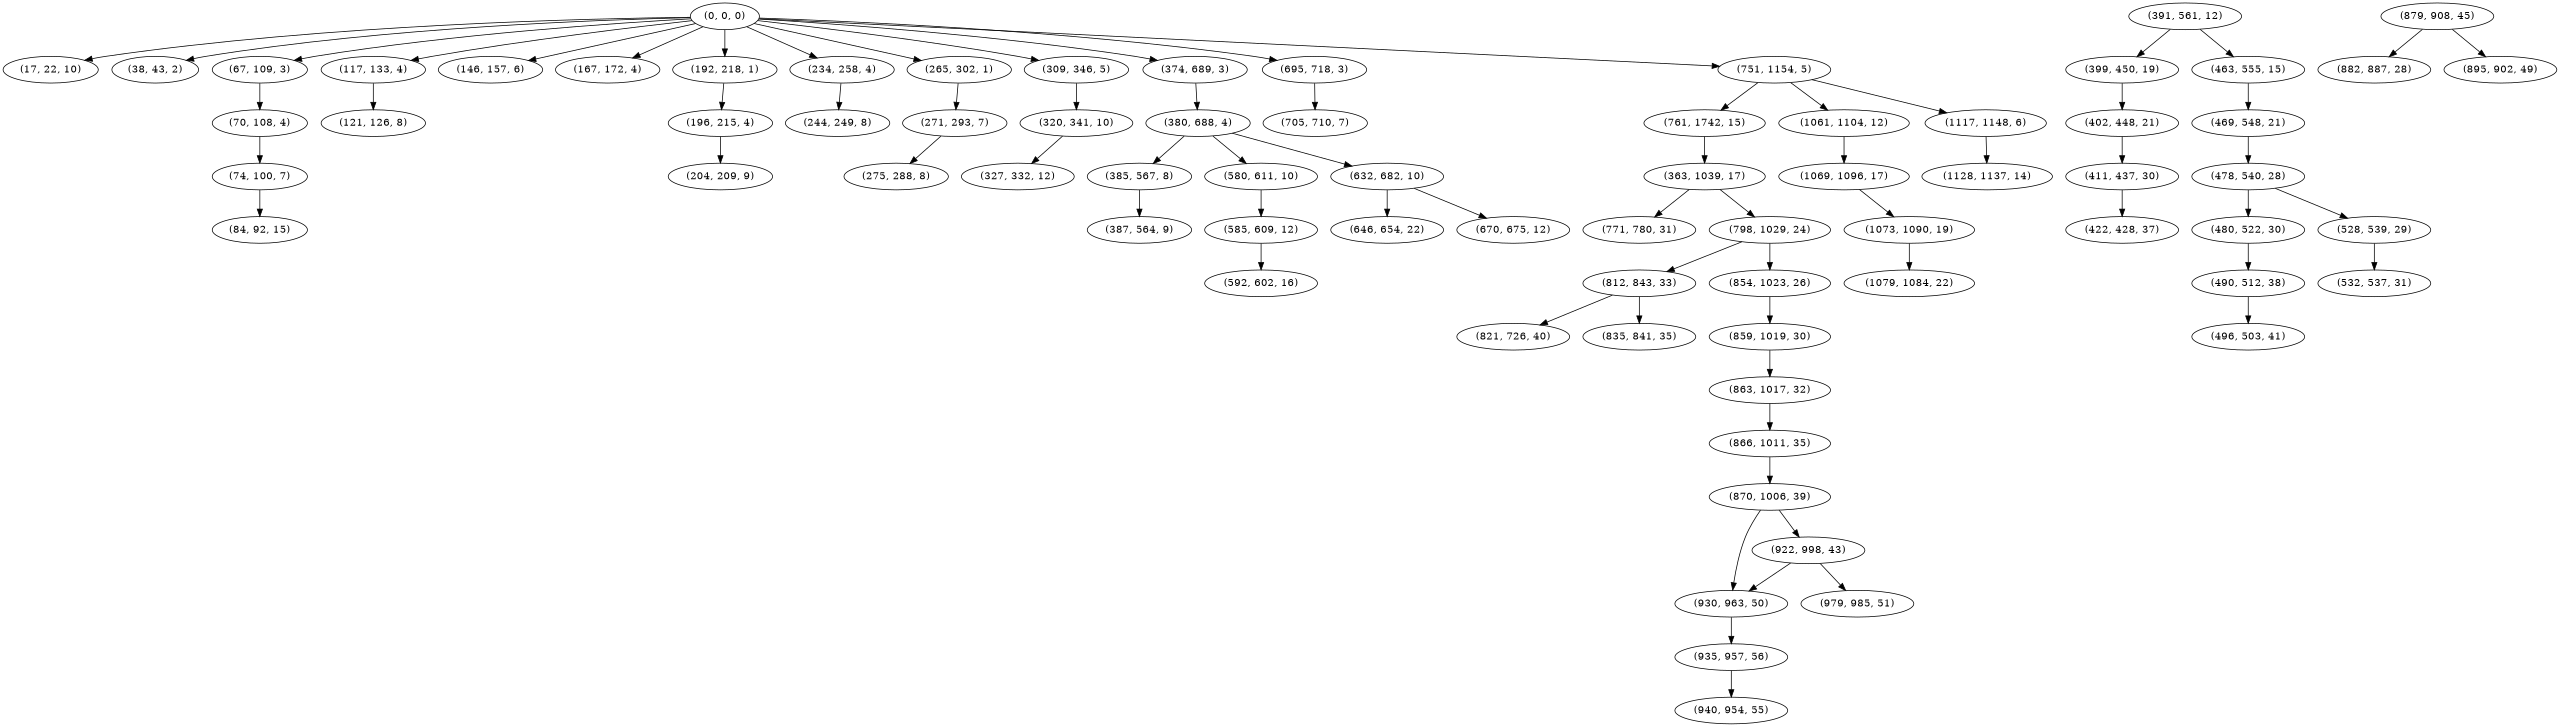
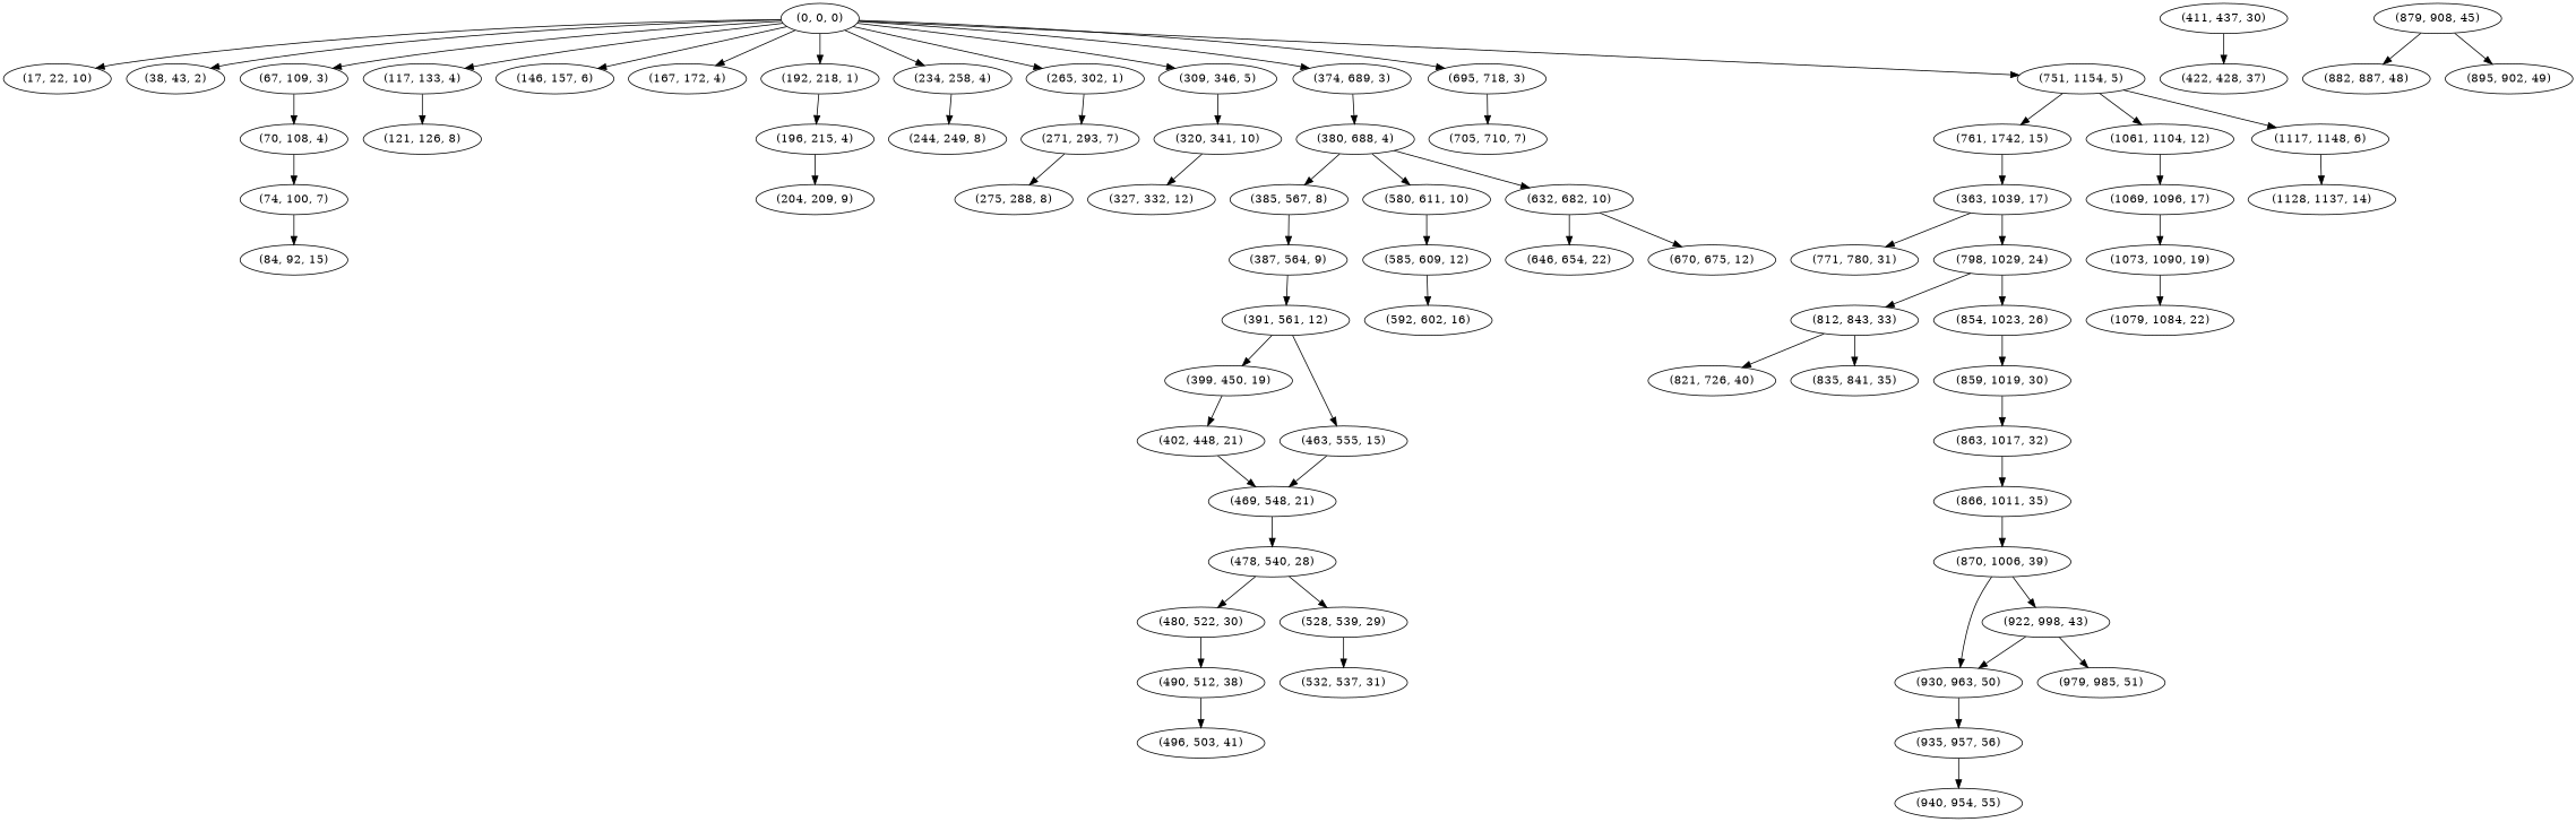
  digraph {
    "(0, 0, 0)"
    "(17, 22, 10)"
    "(38, 43, 2)"
    "(67, 109, 3)"
    "(117, 133, 4)"
    "(146, 157, 6)"
    "(167, 172, 4)"
    "(192, 218, 1)"
    "(234, 258, 4)"
    "(265, 302, 1)"
    "(309, 346, 5)"
    "(374, 689, 3)"
    "(695, 718, 3)"
    "(751, 1154, 5)"
    "(70, 108, 4)"
    "(121, 126, 8)"
    "(196, 215, 4)"
    "(244, 249, 8)"
    "(271, 293, 7)"
    "(320, 341, 10)"
    "(380, 688, 4)"
    "(705, 710, 7)"
    n23 [label="(761, 1742, 15)"]
    "(1061, 1104, 12)"
    "(1117, 1148, 6)"
    "(74, 100, 7)"
    "(84, 92, 15)"
    "(204, 209, 9)"
    "(275, 288, 8)"
    "(327, 332, 12)"
    "(385, 567, 8)"
    "(580, 611, 10)"
    "(632, 682, 10)"
    "(387, 564, 9)"
    "(585, 609, 12)"
    "(646, 654, 22)"
    "(670, 675, 12)"
    "(391, 561, 12)"
    "(399, 450, 19)"
    "(463, 555, 15)"
    "(402, 448, 21)"
    "(469, 548, 21)"
    "(411, 437, 30)"
    "(422, 428, 37)"
    "(478, 540, 28)"
    "(480, 522, 30)"
    "(528, 539, 29)"
    "(490, 512, 38)"
    "(532, 537, 31)"
    "(496, 503, 41)"
    "(592, 602, 16)"
    n52 [label="(363, 1039, 17)"]
    "(1069, 1096, 17)"
    "(1128, 1137, 14)"
    n55 [label="(771, 780, 31)"]
    "(798, 1029, 24)"
    "(812, 843, 33)"
    "(854, 1023, 26)"
    n59 [label="(821, 726, 40)"]
    "(835, 841, 35)"
    "(859, 1019, 30)"
    "(863, 1017, 32)"
    "(866, 1011, 35)"
    "(870, 1006, 39)"
    "(922, 998, 43)"
    "(930, 963, 50)"
    "(879, 908, 45)"
-   "(882, 887, 48)" [label="(882, 887, 28)"]
+   "(882, 887, 48)"
    "(895, 902, 49)"
    "(979, 985, 51)"
    n71 [label="(935, 957, 56)"]
    "(940, 954, 55)"
    "(1073, 1090, 19)"
    "(1079, 1084, 22)"
    "(0, 0, 0)" -> "(17, 22, 10)"
    "(0, 0, 0)" -> "(38, 43, 2)"
    "(0, 0, 0)" -> "(67, 109, 3)"
    "(0, 0, 0)" -> "(117, 133, 4)"
    "(0, 0, 0)" -> "(146, 157, 6)"
    "(0, 0, 0)" -> "(167, 172, 4)"
    "(0, 0, 0)" -> "(192, 218, 1)"
    "(0, 0, 0)" -> "(234, 258, 4)"
    "(0, 0, 0)" -> "(265, 302, 1)"
    "(0, 0, 0)" -> "(309, 346, 5)"
    "(0, 0, 0)" -> "(374, 689, 3)"
    "(0, 0, 0)" -> "(695, 718, 3)"
    "(0, 0, 0)" -> "(751, 1154, 5)"
    "(67, 109, 3)" -> "(70, 108, 4)"
    "(117, 133, 4)" -> "(121, 126, 8)"
    "(192, 218, 1)" -> "(196, 215, 4)"
    "(234, 258, 4)" -> "(244, 249, 8)"
    "(265, 302, 1)" -> "(271, 293, 7)"
    "(309, 346, 5)" -> "(320, 341, 10)"
    "(374, 689, 3)" -> "(380, 688, 4)"
    "(695, 718, 3)" -> "(705, 710, 7)"
    "(751, 1154, 5)" -> n23
    "(751, 1154, 5)" -> "(1061, 1104, 12)"
    "(751, 1154, 5)" -> "(1117, 1148, 6)"
    "(70, 108, 4)" -> "(74, 100, 7)"
    "(196, 215, 4)" -> "(204, 209, 9)"
    "(271, 293, 7)" -> "(275, 288, 8)"
    "(320, 341, 10)" -> "(327, 332, 12)"
    "(380, 688, 4)" -> "(385, 567, 8)"
    "(380, 688, 4)" -> "(580, 611, 10)"
    "(380, 688, 4)" -> "(632, 682, 10)"
    n23 -> n52
    "(1061, 1104, 12)" -> "(1069, 1096, 17)"
    "(1117, 1148, 6)" -> "(1128, 1137, 14)"
    "(74, 100, 7)" -> "(84, 92, 15)"
    "(385, 567, 8)" -> "(387, 564, 9)"
    "(580, 611, 10)" -> "(585, 609, 12)"
    "(632, 682, 10)" -> "(646, 654, 22)"
    "(632, 682, 10)" -> "(670, 675, 12)"
+   "(387, 564, 9)" -> "(391, 561, 12)"
    "(585, 609, 12)" -> "(592, 602, 16)"
    "(391, 561, 12)" -> "(399, 450, 19)"
    "(391, 561, 12)" -> "(463, 555, 15)"
    "(399, 450, 19)" -> "(402, 448, 21)"
    "(463, 555, 15)" -> "(469, 548, 21)"
-   "(402, 448, 21)" -> "(411, 437, 30)"
+   "(402, 448, 21)" -> "(469, 548, 21)"
    "(469, 548, 21)" -> "(478, 540, 28)"
    "(411, 437, 30)" -> "(422, 428, 37)"
    "(478, 540, 28)" -> "(480, 522, 30)"
    "(478, 540, 28)" -> "(528, 539, 29)"
    "(480, 522, 30)" -> "(490, 512, 38)"
    "(528, 539, 29)" -> "(532, 537, 31)"
    "(490, 512, 38)" -> "(496, 503, 41)"
    n52 -> n55
    n52 -> "(798, 1029, 24)"
    "(1069, 1096, 17)" -> "(1073, 1090, 19)"
    "(798, 1029, 24)" -> "(812, 843, 33)"
    "(798, 1029, 24)" -> "(854, 1023, 26)"
    "(812, 843, 33)" -> n59
    "(812, 843, 33)" -> "(835, 841, 35)"
    "(854, 1023, 26)" -> "(859, 1019, 30)"
    "(859, 1019, 30)" -> "(863, 1017, 32)"
    "(863, 1017, 32)" -> "(866, 1011, 35)"
    "(866, 1011, 35)" -> "(870, 1006, 39)"
    "(870, 1006, 39)" -> "(922, 998, 43)"
    "(870, 1006, 39)" -> "(930, 963, 50)"
    "(922, 998, 43)" -> "(930, 963, 50)"
    "(922, 998, 43)" -> "(979, 985, 51)"
    "(930, 963, 50)" -> n71
    "(879, 908, 45)" -> "(882, 887, 48)"
    "(879, 908, 45)" -> "(895, 902, 49)"
    n71 -> "(940, 954, 55)"
    "(1073, 1090, 19)" -> "(1079, 1084, 22)"
  }
